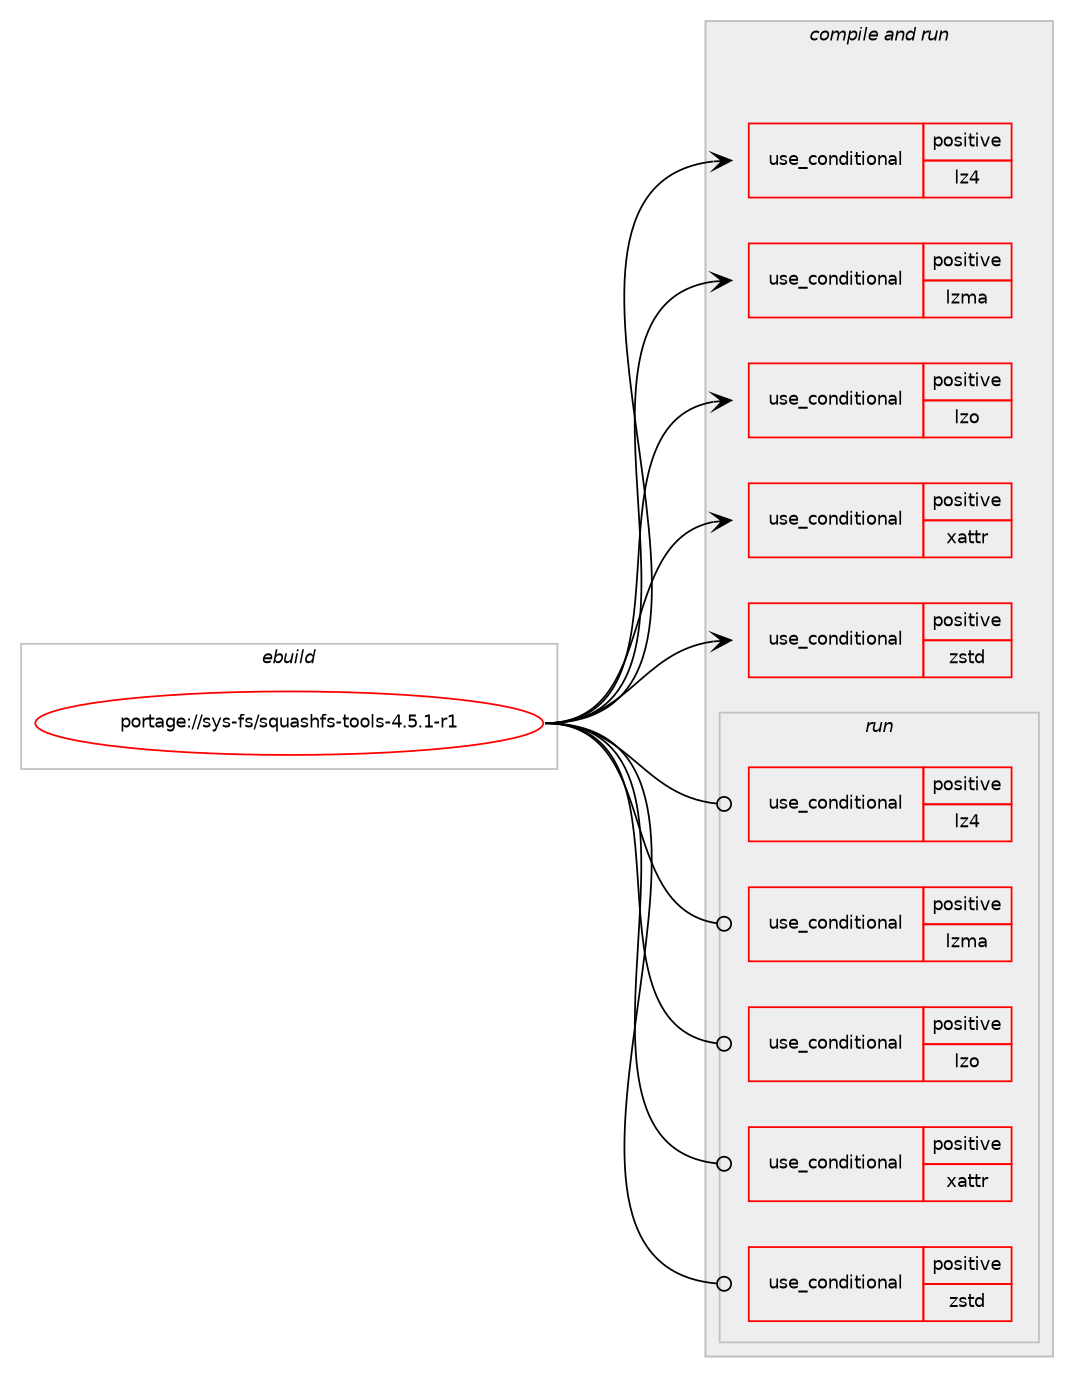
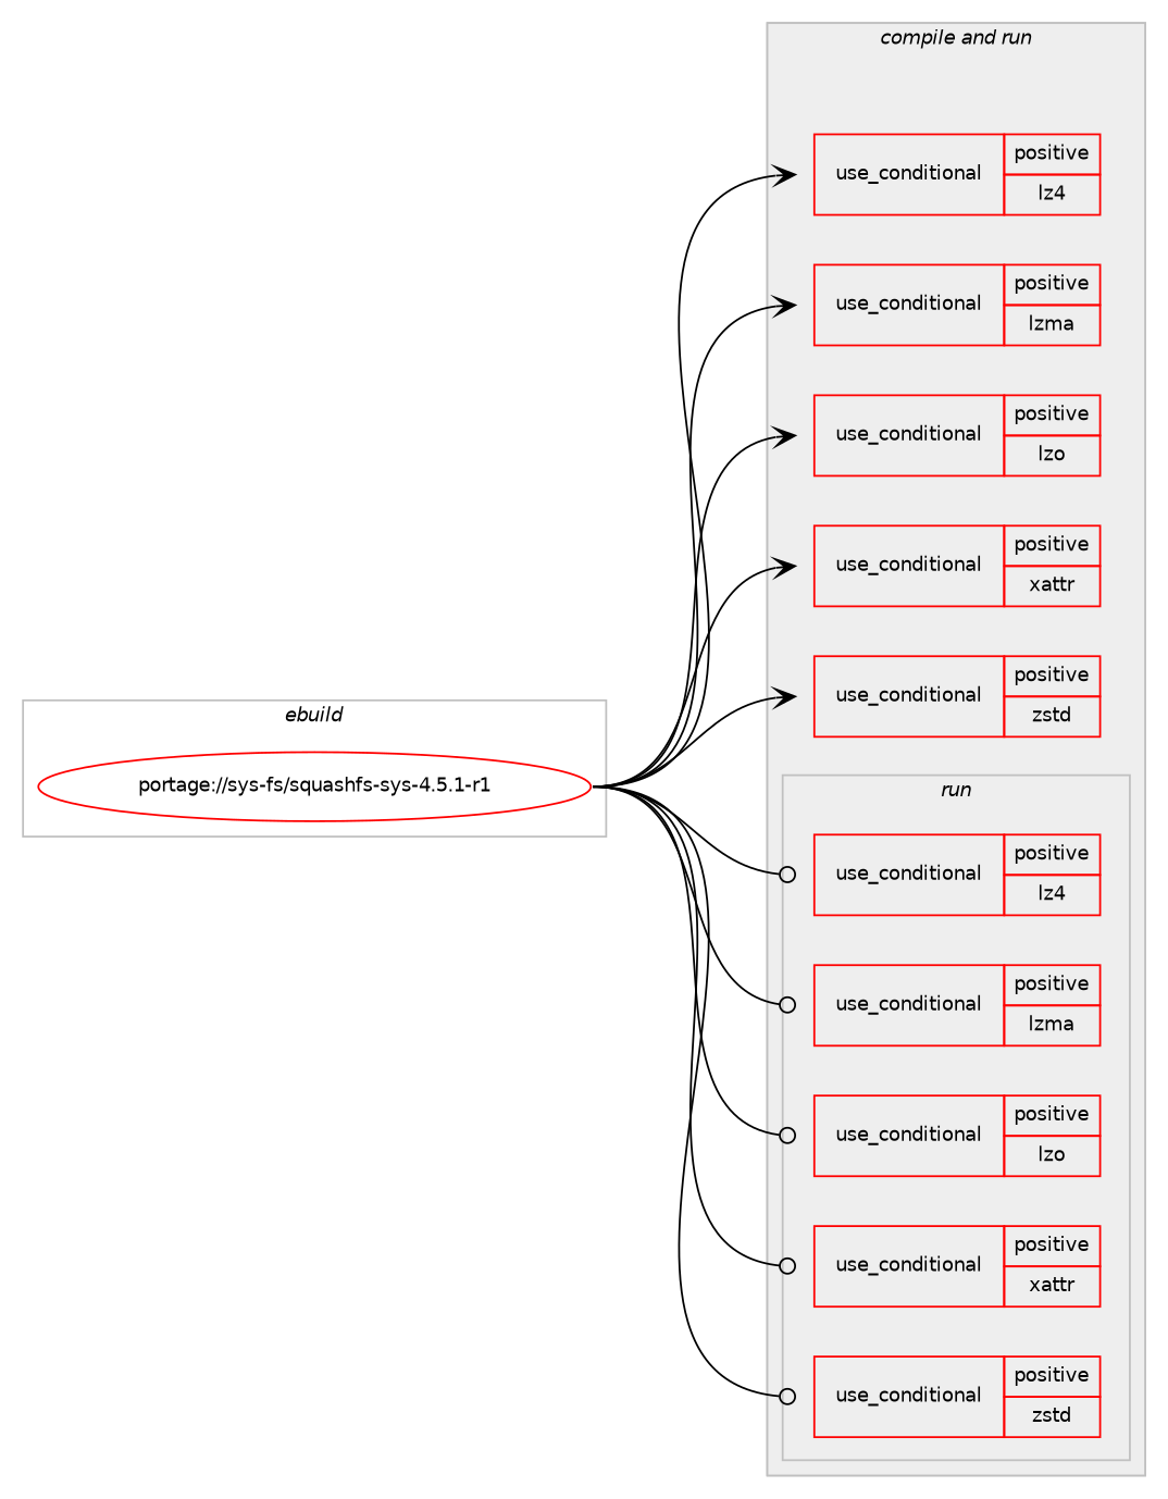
  digraph {
    compound=true
    concentrate=true
    fontname=Helvetica
    fontsize=10
    newrank=true
    rankdir=LR
    ranksep=1.5
    node [color=red fontname=Helvetica fontsize=10 shape=none]
    edge [arrowhead=vee headport=w style=solid tailport=e weight=20]
-   n1 [label="portage://sys-fs/squashfs-tools-4.5.1-r1" width=4 shape=""]
+   n1 [label="portage://sys-fs/squashfs-sys-4.5.1-r1" width=4 shape=""]
    n2 [label=<<TABLE BORDER="0" CELLBORDER="1" CELLSPACING="0" CELLPADDING="4"><TR><TD ROWSPAN="3" CELLPADDING="10">use_conditional</TD></TR><TR><TD>positive</TD></TR><TR><TD>lz4</TD></TR></TABLE>>]
    n3 [label=<<TABLE BORDER="0" CELLBORDER="1" CELLSPACING="0" CELLPADDING="4"><TR><TD ROWSPAN="3" CELLPADDING="10">use_conditional</TD></TR><TR><TD>positive</TD></TR><TR><TD>lzma</TD></TR></TABLE>>]
    n4 [label=<<TABLE BORDER="0" CELLBORDER="1" CELLSPACING="0" CELLPADDING="4"><TR><TD ROWSPAN="3" CELLPADDING="10">use_conditional</TD></TR><TR><TD>positive</TD></TR><TR><TD>lzo</TD></TR></TABLE>>]
    n5 [label=<<TABLE BORDER="0" CELLBORDER="1" CELLSPACING="0" CELLPADDING="4"><TR><TD ROWSPAN="3" CELLPADDING="10">use_conditional</TD></TR><TR><TD>positive</TD></TR><TR><TD>xattr</TD></TR></TABLE>>]
    n6 [label=<<TABLE BORDER="0" CELLBORDER="1" CELLSPACING="0" CELLPADDING="4"><TR><TD ROWSPAN="3" CELLPADDING="10">use_conditional</TD></TR><TR><TD>positive</TD></TR><TR><TD>zstd</TD></TR></TABLE>>]
    n7 [label=<<TABLE BORDER="0" CELLBORDER="1" CELLSPACING="0" CELLPADDING="4"><TR><TD ROWSPAN="3" CELLPADDING="10">use_conditional</TD></TR><TR><TD>positive</TD></TR><TR><TD>lz4</TD></TR></TABLE>>]
    n8 [label=<<TABLE BORDER="0" CELLBORDER="1" CELLSPACING="0" CELLPADDING="4"><TR><TD ROWSPAN="3" CELLPADDING="10">use_conditional</TD></TR><TR><TD>positive</TD></TR><TR><TD>lzma</TD></TR></TABLE>>]
    n9 [label=<<TABLE BORDER="0" CELLBORDER="1" CELLSPACING="0" CELLPADDING="4"><TR><TD ROWSPAN="3" CELLPADDING="10">use_conditional</TD></TR><TR><TD>positive</TD></TR><TR><TD>lzo</TD></TR></TABLE>>]
    n10 [label=<<TABLE BORDER="0" CELLBORDER="1" CELLSPACING="0" CELLPADDING="4"><TR><TD ROWSPAN="3" CELLPADDING="10">use_conditional</TD></TR><TR><TD>positive</TD></TR><TR><TD>xattr</TD></TR></TABLE>>]
    n11 [label=<<TABLE BORDER="0" CELLBORDER="1" CELLSPACING="0" CELLPADDING="4"><TR><TD ROWSPAN="3" CELLPADDING="10">use_conditional</TD></TR><TR><TD>positive</TD></TR><TR><TD>zstd</TD></TR></TABLE>>]
    subgraph cluster_1 {
      color=gray
      label=<<i>ebuild</i>>
      rank=same
      n1
    }
    subgraph cluster_2 {
      color=gray
      label=<<i>dependencies</i>>
      subgraph cluster_3 {
        color=gray
        fillcolor="#eeeeee"
        label=<<i>compile</i>>
        style=filled
        subgraph sub_4 {
          color=gray
          fillcolor="#eeeeee"
          label=<<i>compile</i>>
          style=filled
          n2
        }
        subgraph sub_5 {
          color=gray
          fillcolor="#eeeeee"
          label=<<i>compile</i>>
          style=filled
          n3
        }
        subgraph sub_6 {
          color=gray
          fillcolor="#eeeeee"
          label=<<i>compile</i>>
          style=filled
          n4
        }
        subgraph sub_7 {
          color=gray
          fillcolor="#eeeeee"
          label=<<i>compile</i>>
          style=filled
          n5
        }
        subgraph sub_8 {
          color=gray
          fillcolor="#eeeeee"
          label=<<i>compile</i>>
          style=filled
          n6
        }
      }
      subgraph cluster_9 {
        color=gray
        fillcolor="#eeeeee"
        label=<<i>compile and run</i>>
        style=filled
      }
      subgraph cluster_10 {
        color=gray
        fillcolor="#eeeeee"
        label=<<i>run</i>>
        style=filled
        subgraph sub_11 {
          color=gray
          fillcolor="#eeeeee"
          label=<<i>run</i>>
          style=filled
          n7
        }
        subgraph sub_12 {
          color=gray
          fillcolor="#eeeeee"
          label=<<i>run</i>>
          style=filled
          n8
        }
        subgraph sub_13 {
          color=gray
          fillcolor="#eeeeee"
          label=<<i>run</i>>
          style=filled
          n9
        }
        subgraph sub_14 {
          color=gray
          fillcolor="#eeeeee"
          label=<<i>run</i>>
          style=filled
          n10
        }
        subgraph sub_15 {
          color=gray
          fillcolor="#eeeeee"
          label=<<i>run</i>>
          style=filled
          n11
        }
      }
    }
    subgraph cluster_16 {
      color=gray
      label=<<i>candidates</i>>
      rank=same
    }
    n1 -> n2
    n1 -> n3
    n1 -> n4
    n1 -> n5
    n1 -> n6
    n1 -> n7 [arrowhead=odot]
    n1 -> n8 [arrowhead=odot]
    n1 -> n9 [arrowhead=odot]
    n1 -> n10 [arrowhead=odot]
    n1 -> n11 [arrowhead=odot]
  }
